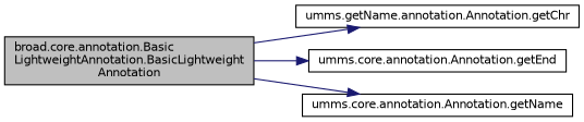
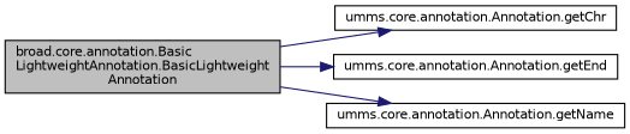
  digraph {
    rankdir=LR
    node [color=black fillcolor=white fontname=Helvetica fontsize=10 shape=record style=filled]
    edge [color=midnightblue fontname=Helvetica fontsize=10 labelfontname=Helvetica labelfontsize=10 style=solid]
    n1 [fillcolor=grey75 fontcolor=black height=0.2 label="broad.core.annotation.Basic\lLightweightAnnotation.BasicLightweight\lAnnotation" width=0.4]
-   n2 [height=0.2 label="umms.getName.annotation.Annotation.getChr" width=0.4]
+   n2 [height=0.2 label="umms.core.annotation.Annotation.getChr" width=0.4]
    n3 [height=0.2 label="umms.core.annotation.Annotation.getEnd" width=0.4]
    n4 [height=0.2 label="umms.core.annotation.Annotation.getName" width=0.4]
    n1 -> n2
    n1 -> n3
    n1 -> n4
  }
